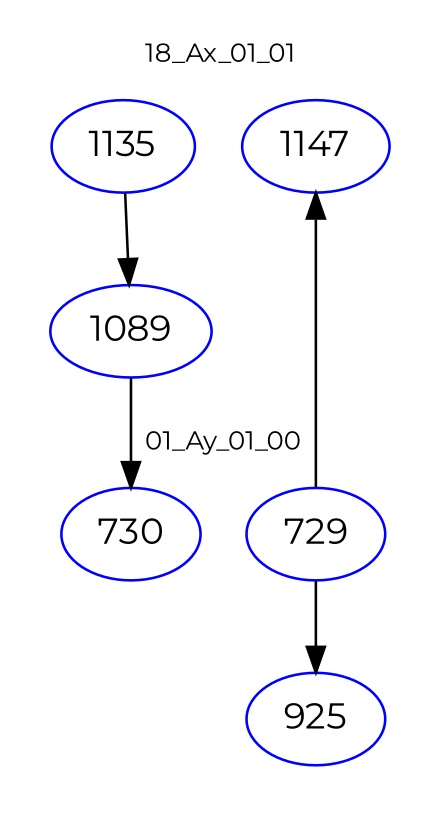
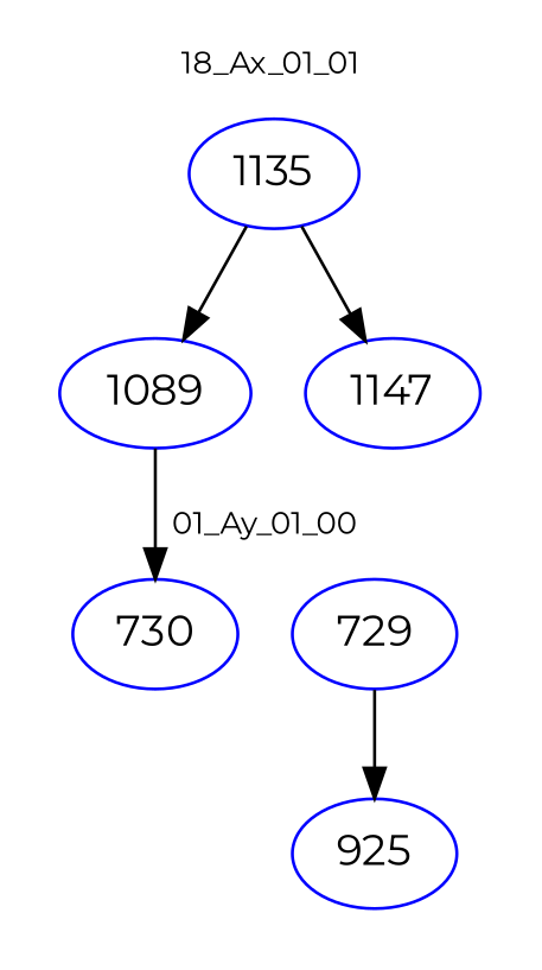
  digraph {
    fontname=Montserrat
    node [color=blue fontname=Montserrat]
    edge [color=black fontname=Montserrat]
    n1 [label=729]
    n2 [label=925]
    n3 [label=730]
    n4 [label=1135]
    n5 [label=1089]
    n6 [label=1147]
    subgraph cluster_1 {
      color=white
      fontsize=10
      label="01_Ay_01_00"
      n1
      n2
      n3
    }
    subgraph cluster_2 {
      color=white
      fontsize=10
      label="18_Ax_01_01"
      n4
      n5
      n6
    }
    n1 -> n2
    n4 -> n5
-   n1 -> n6
+   n4 -> n6
    n5 -> n3
  }
